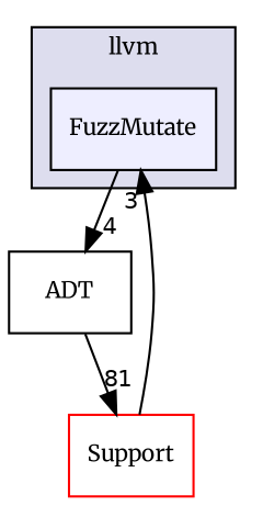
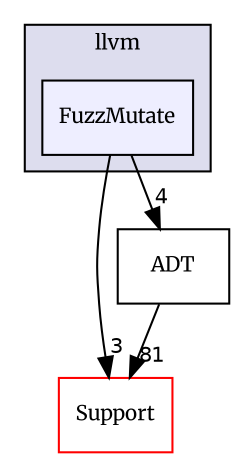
  digraph {
    compound=true
    fontname=Merriweather
    node [fontname=Merriweather fontsize=10 shape=box]
    edge [fontname=Merriweather labeldistance=1.5 labelfontname=Helvetica labelfontsize=10]
    n1 [fillcolor="#eeeeff" label=FuzzMutate pencolor=black style=filled]
    n2 [color=red label=Support]
    n3 [label=ADT]
    subgraph cluster_1 {
      bgcolor="#ddddee"
      fontsize=10
      label=llvm
      pencolor=black
      n1
    }
-   n2 -> n1 [headlabel=3]
+   n1 -> n2 [headlabel=3]
    n1 -> n3 [headlabel=4]
    n3 -> n2 [headlabel=81]
  }
